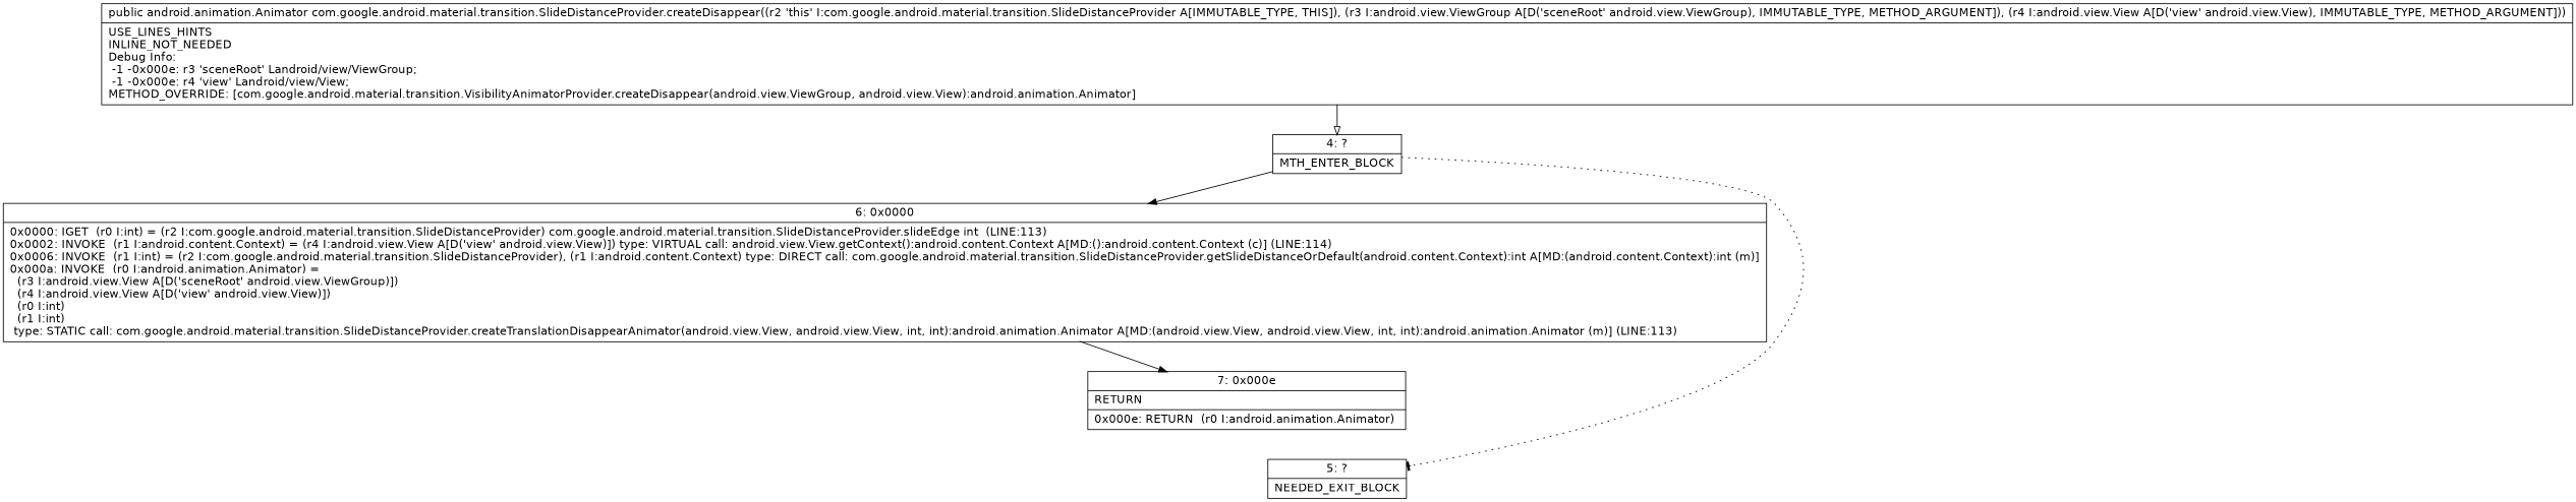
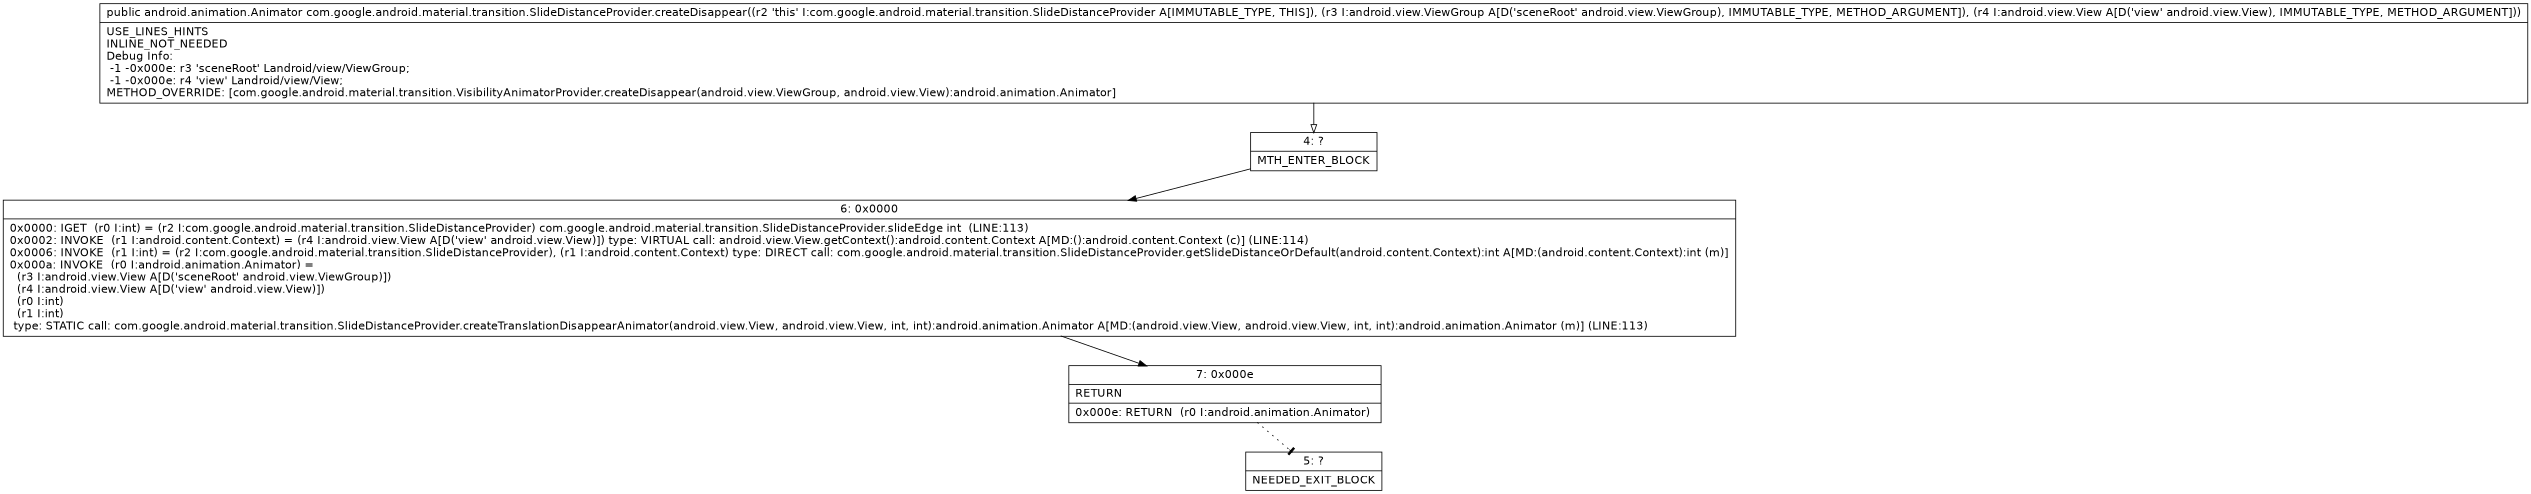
  digraph {
    fontname="DejaVu Sans"
    node [fontname="DejaVu Sans" shape=record]
    edge [arrowhead=normal fontname="DejaVu Sans" style=solid]
    n1 [label="{4\:\ ?|MTH_ENTER_BLOCK\l}"]
    n2 [label="{6\:\ 0x0000|0x0000: IGET  (r0 I:int) = (r2 I:com.google.android.material.transition.SlideDistanceProvider) com.google.android.material.transition.SlideDistanceProvider.slideEdge int  (LINE:113)\l0x0002: INVOKE  (r1 I:android.content.Context) = (r4 I:android.view.View A[D('view' android.view.View)]) type: VIRTUAL call: android.view.View.getContext():android.content.Context A[MD:():android.content.Context (c)] (LINE:114)\l0x0006: INVOKE  (r1 I:int) = (r2 I:com.google.android.material.transition.SlideDistanceProvider), (r1 I:android.content.Context) type: DIRECT call: com.google.android.material.transition.SlideDistanceProvider.getSlideDistanceOrDefault(android.content.Context):int A[MD:(android.content.Context):int (m)]\l0x000a: INVOKE  (r0 I:android.animation.Animator) = \l  (r3 I:android.view.View A[D('sceneRoot' android.view.ViewGroup)])\l  (r4 I:android.view.View A[D('view' android.view.View)])\l  (r0 I:int)\l  (r1 I:int)\l type: STATIC call: com.google.android.material.transition.SlideDistanceProvider.createTranslationDisappearAnimator(android.view.View, android.view.View, int, int):android.animation.Animator A[MD:(android.view.View, android.view.View, int, int):android.animation.Animator (m)] (LINE:113)\l}"]
    n3 [label="{7\:\ 0x000e|RETURN\l|0x000e: RETURN  (r0 I:android.animation.Animator) \l}"]
    n4 [label="{5\:\ ?|NEEDED_EXIT_BLOCK\l}"]
    n5 [label="{public android.animation.Animator com.google.android.material.transition.SlideDistanceProvider.createDisappear((r2 'this' I:com.google.android.material.transition.SlideDistanceProvider A[IMMUTABLE_TYPE, THIS]), (r3 I:android.view.ViewGroup A[D('sceneRoot' android.view.ViewGroup), IMMUTABLE_TYPE, METHOD_ARGUMENT]), (r4 I:android.view.View A[D('view' android.view.View), IMMUTABLE_TYPE, METHOD_ARGUMENT]))  | USE_LINES_HINTS\lINLINE_NOT_NEEDED\lDebug Info:\l  \-1 \-0x000e: r3 'sceneRoot' Landroid\/view\/ViewGroup;\l  \-1 \-0x000e: r4 'view' Landroid\/view\/View;\lMETHOD_OVERRIDE: [com.google.android.material.transition.VisibilityAnimatorProvider.createDisappear(android.view.ViewGroup, android.view.View):android.animation.Animator]\l}"]
    n1 -> n2
    n2 -> n3
-   n1 -> n4 [arrowhead=tee style=dotted]
+   n3 -> n4 [arrowhead=tee style=dotted]
    n5 -> n1 [arrowhead=onormal]
  }
